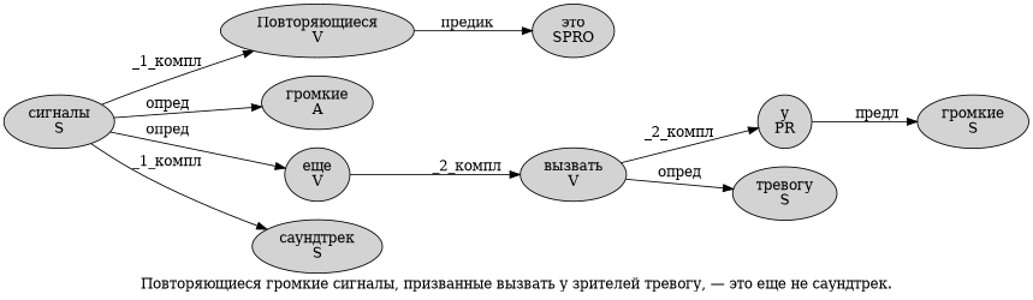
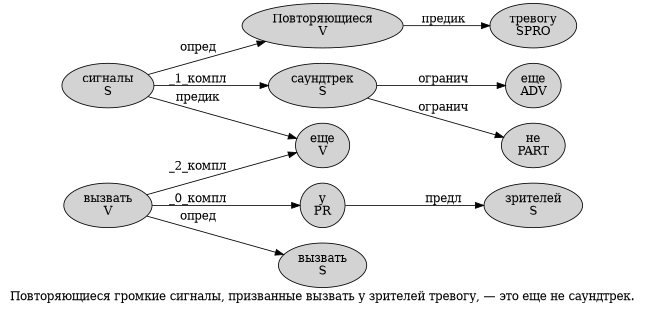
  digraph {
    label="Повторяющиеся громкие сигналы, призванные вызвать у зрителей тревогу, — это еще не саундтрек."
    rankdir=LR
    node [fillcolor=lightgray penwidth=1 shape=ellipse style=filled]
    n1 [label="Повторяющиеся\nV"]
-   n2 [label="это\nSPRO"]
-   n3 [label="громкие\nA"]
+   n2 [label="тревогу\nSPRO"]
    n4 [label="сигналы\nS"]
    n5 [label="еще\nV"]
    n6 [label="саундтрек\nS"]
    n7 [label="вызвать\nV"]
+   n8 [label="еще\nADV"]
+   n9 [label="не\nPART"]
    n10 [label="у\nPR"]
-   n11 [label="тревогу\nS"]
-   n12 [label="громкие\nS"]
+   n11 [label="вызвать\nS"]
+   n12 [label="зрителей\nS"]
    n1 -> n2 [label="предик"]
-   n4 -> n1 [label="_1_компл"]
-   n4 -> n3 [label="опред"]
-   n4 -> n5 [label="опред"]
+   n4 -> n1 [label="опред"]
+   n4 -> n5 [label="предик"]
    n4 -> n6 [label="_1_компл"]
-   n5 -> n7 [label="_2_компл"]
-   n7 -> n10 [label="_2_компл"]
+   n7 -> n5 [label="_2_компл"]
+   n6 -> n8 [label="огранич"]
+   n6 -> n9 [label="огранич"]
+   n7 -> n10 [label="_0_компл"]
    n7 -> n11 [label="опред"]
    n10 -> n12 [label="предл"]
  }
